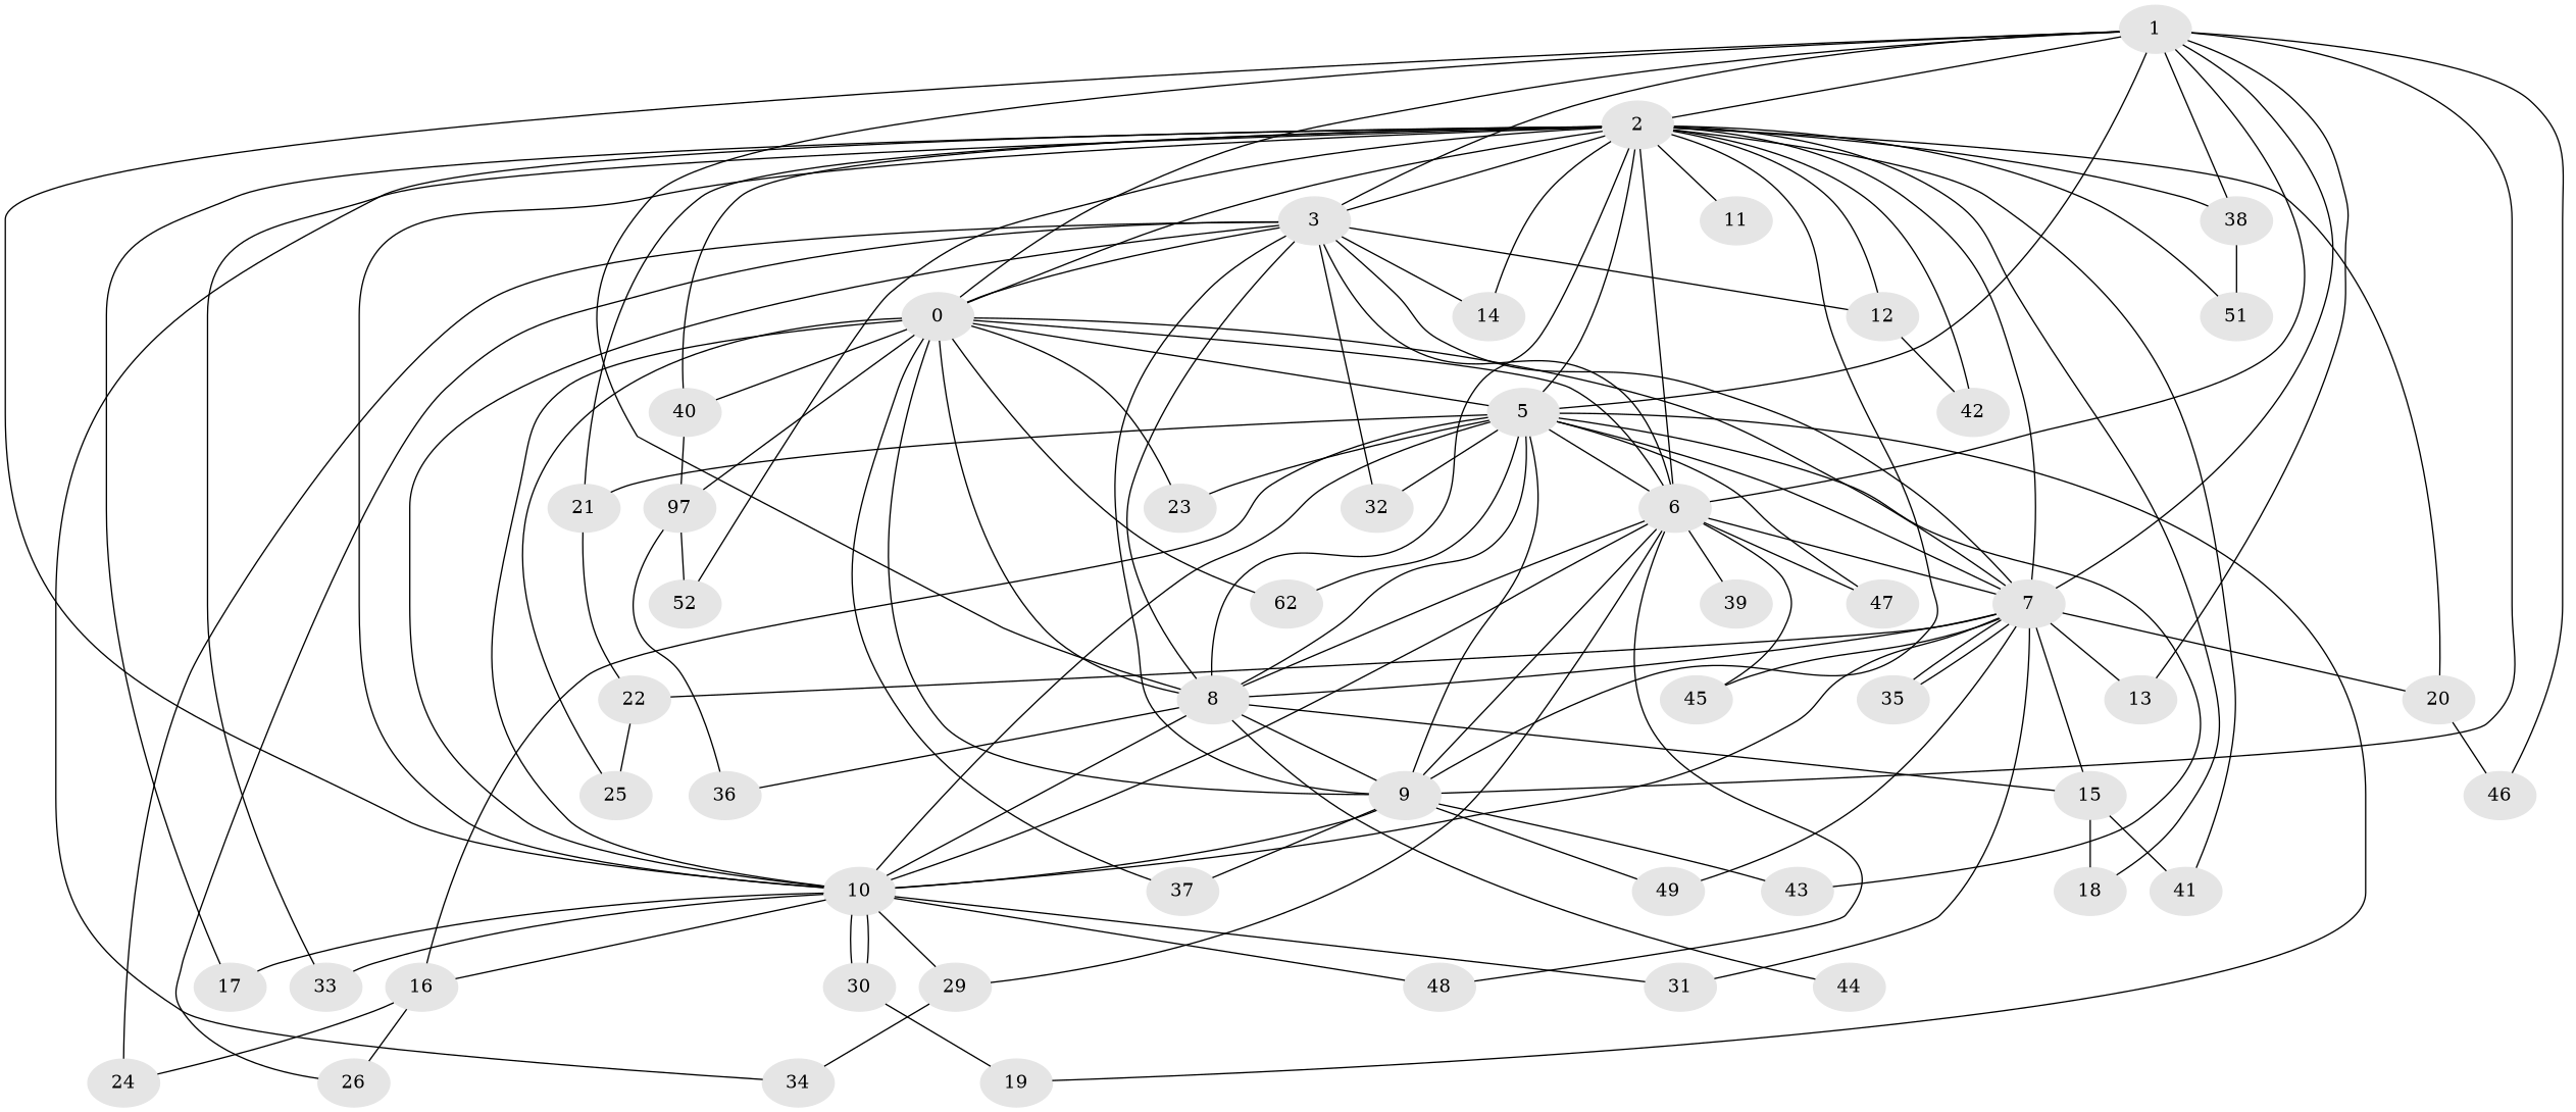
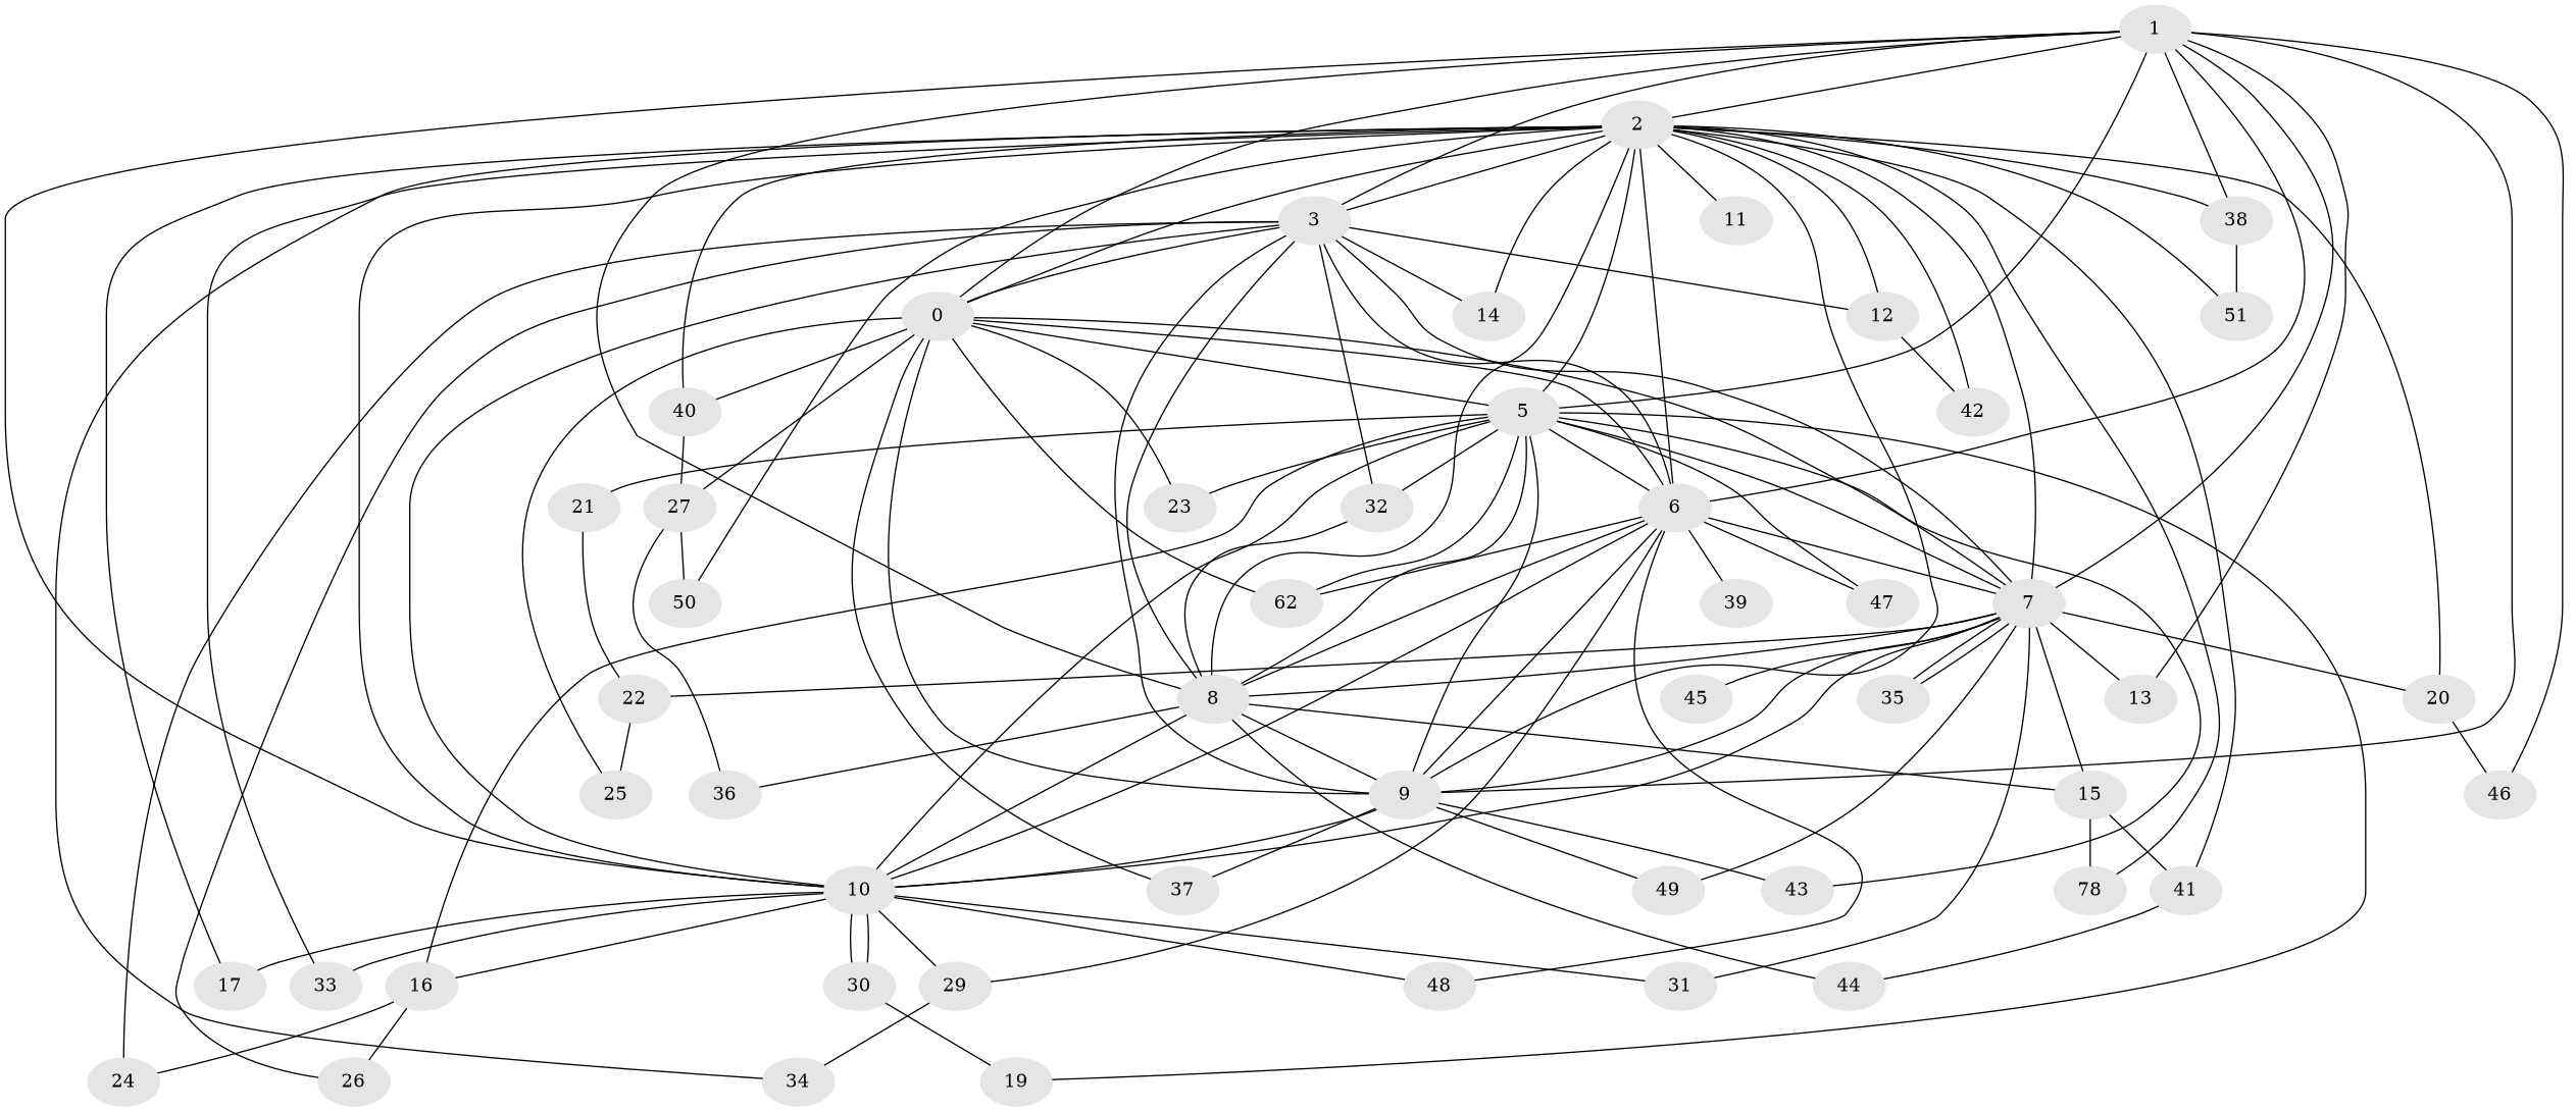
  graph {
    node [color=gray90 style=filled]
    1
    2
    3
    n4 [label=0]
    5
    6
    7
    8
    9
    10
    13
    38
    46
    11
    12
    14
    17
-   18
+   18 [label=78]
    20
    21
    33
    34
    40
    41
    42
-   50 [label=52]
+   50
    51
    24
    26
    32
-   27 [label=97]
+   27
    23
    25
    37
    n35 [label=62]
    16
    19
    43
    47
    29
    39
    45
    48
    15
    22
    31
    35
    49
    36
    44
    30
    1 -- 2
    1 -- 3
    1 -- n4
    1 -- 5
    1 -- 6
    1 -- 7
    1 -- 8
    1 -- 9
    1 -- 10
    1 -- 13
    1 -- 38
    1 -- 46
    2 -- 3
    2 -- n4
    2 -- 5
    2 -- 6
    2 -- 7
    2 -- 8
    2 -- 9
    2 -- 10
    2 -- 38
    2 -- 11
    2 -- 12
    2 -- 14
    2 -- 17
    2 -- 18
    2 -- 20
-   2 -- 21
    2 -- 33
    2 -- 34
    2 -- 40
    2 -- 41
    2 -- 42
    2 -- 50
    2 -- 51
    3 -- n4
    3 -- 6
    3 -- 7
    3 -- 8
    3 -- 9
    3 -- 10
    3 -- 12
    3 -- 14
    3 -- 24
    3 -- 26
    3 -- 32
    n4 -- 5
    n4 -- 6
    n4 -- 7
-   n4 -- 8
+   32 -- 8
    n4 -- 9
-   n4 -- 10
    n4 -- 40
    n4 -- 27
    n4 -- 23
    n4 -- 25
    n4 -- 37
    n4 -- n35
    5 -- 6
    5 -- 7
    5 -- 8
    5 -- 9
    5 -- 10
    5 -- 21
    5 -- 32
    5 -- 23
    5 -- n35
    5 -- 16
    5 -- 19
    5 -- 43
    5 -- 47
    6 -- 7
    6 -- 8
    6 -- 9
    6 -- 10
    6 -- 47
    6 -- 29
    6 -- 39
-   6 -- 45
+   6 -- n35
    6 -- 48
    7 -- 8
+   7 -- 9
    7 -- 10
    7 -- 13
    7 -- 20
    7 -- 45
    7 -- 15
    7 -- 22
    7 -- 31
    7 -- 35
    7 -- 35
    7 -- 49
    8 -- 9
    8 -- 10
    8 -- 15
    8 -- 36
    8 -- 44
    9 -- 10
    9 -- 37
    9 -- 43
    9 -- 49
    10 -- 17
    10 -- 33
    10 -- 16
    10 -- 29
    10 -- 48
    10 -- 31
    10 -- 30
    10 -- 30
    38 -- 51
    12 -- 42
    20 -- 46
    21 -- 22
    40 -- 27
+   41 -- 44
    27 -- 50
    27 -- 36
    16 -- 24
    16 -- 26
    29 -- 34
    15 -- 18
    15 -- 41
    22 -- 25
    30 -- 19
  }
